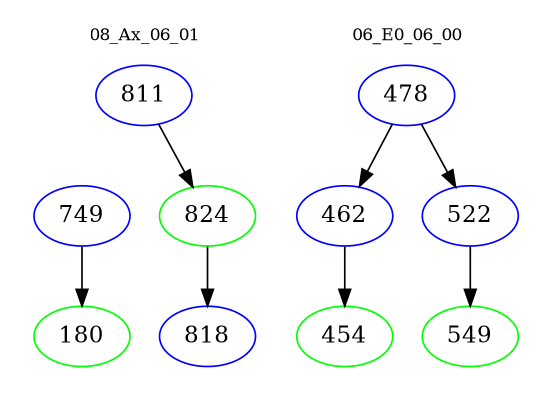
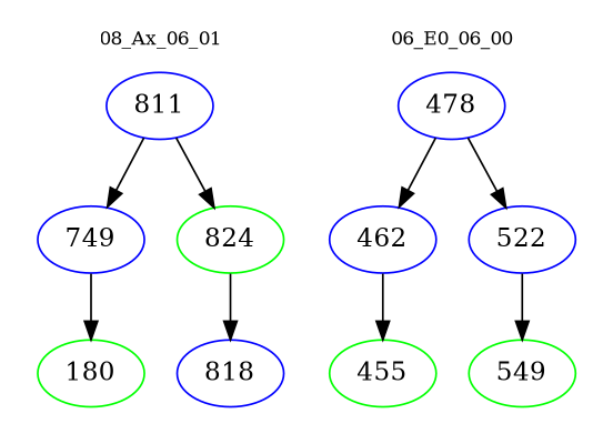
  digraph {
    node [color=blue]
    edge [color=black]
    n1 [label=811]
    n2 [label=749]
    n3 [color=green label=824]
    n4 [color=green label=180]
    n5 [label=818]
    n6 [label=478]
    n7 [label=462]
    n8 [label=522]
-   n9 [color=green label=454]
+   n9 [color=green label=455]
    n10 [color=green label=549]
    subgraph cluster_1 {
      color=white
      fontsize=10
      label="08_Ax_06_01"
      n1
      n2
      n3
      n4
      n5
    }
    subgraph cluster_2 {
      color=white
      fontsize=10
      label="06_E0_06_00"
      n6
      n7
      n8
      n9
      n10
    }
+   n1 -> n2
    n1 -> n3
    n2 -> n4
    n3 -> n5
    n6 -> n7
    n6 -> n8
    n7 -> n9
    n8 -> n10
  }
